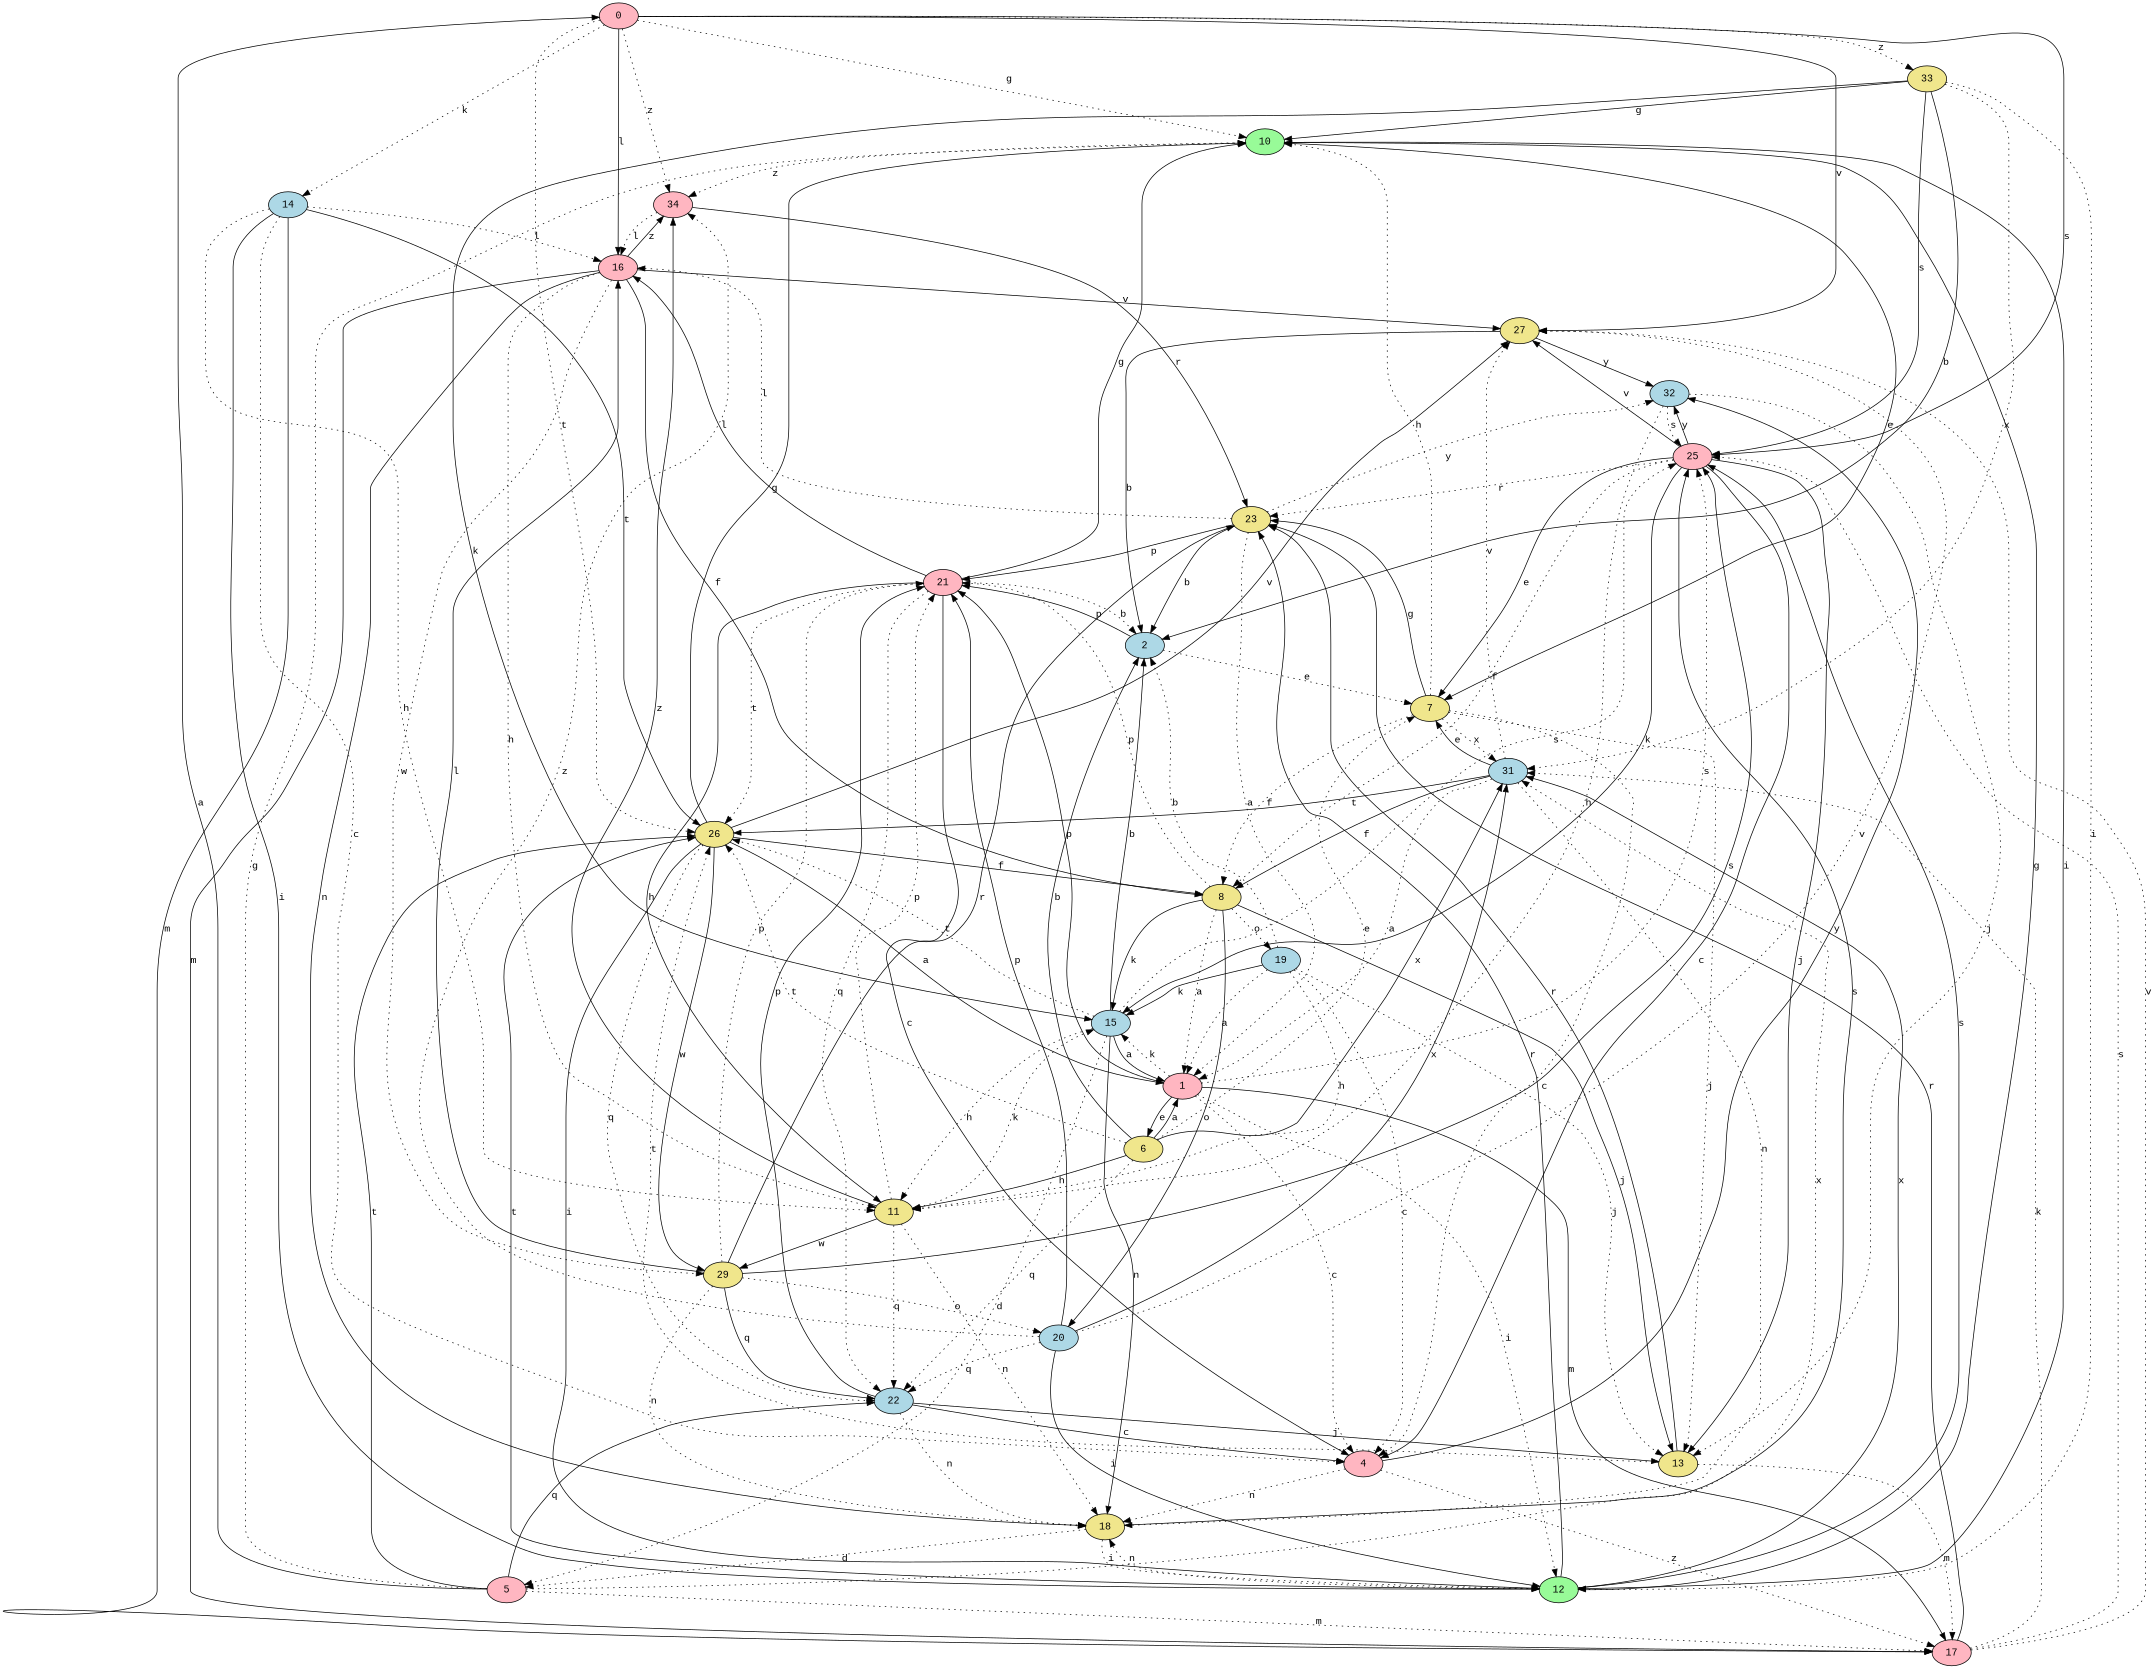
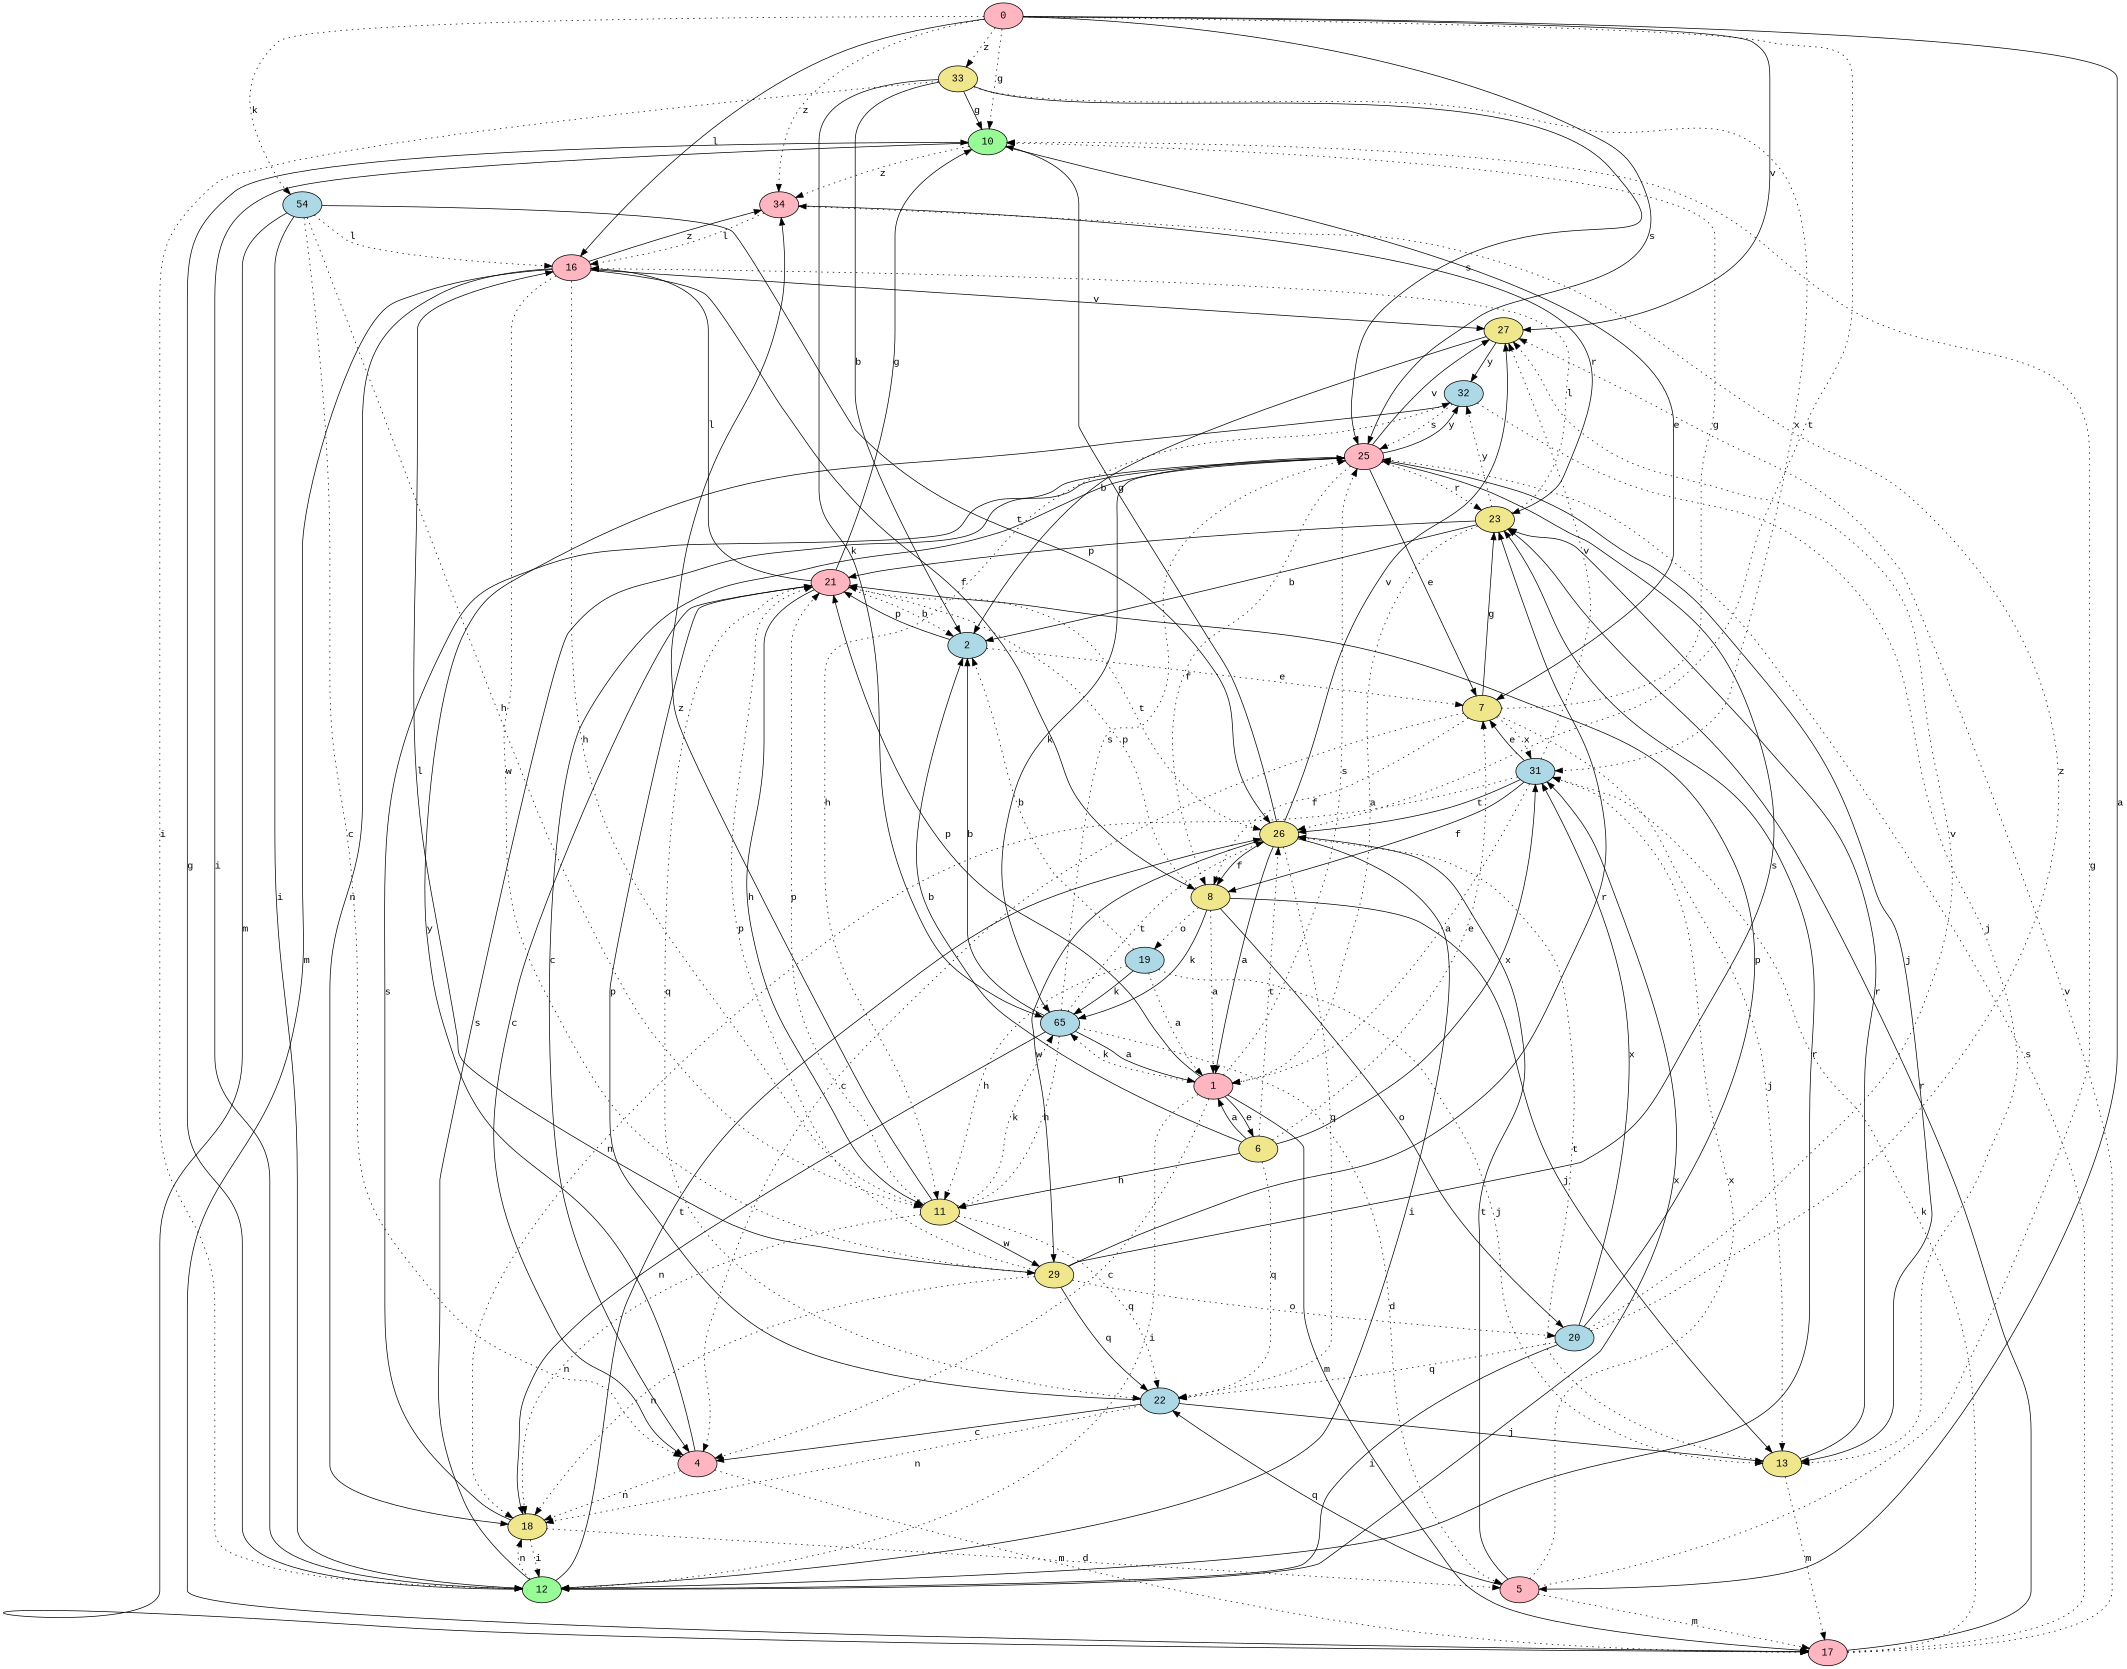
  strict digraph {
    fontname="Liberation Mono"
    node [fillcolor=khaki fontname="Liberation Mono" style=filled]
    edge [fontname="Liberation Mono" style=solid]
    0 [fillcolor=lightpink]
    10 [fillcolor=palegreen]
-   14 [fillcolor=lightblue]
+   14 [fillcolor=lightblue label=54]
    16 [fillcolor=lightpink]
    25 [fillcolor=lightpink]
    26
    27
    33
    34 [fillcolor=lightpink]
    12 [fillcolor=palegreen]
    7
    4 [fillcolor=lightpink]
    17 [fillcolor=lightpink]
    11
    18
    8
    29
-   15 [fillcolor=lightblue]
+   15 [fillcolor=lightblue label=65]
    32 [fillcolor=lightblue]
    13
    23
    1 [fillcolor=lightpink]
    22 [fillcolor=lightblue]
    2 [fillcolor=lightblue]
    31 [fillcolor=lightblue]
    6
    21 [fillcolor=lightpink]
    5 [fillcolor=lightpink]
    19 [fillcolor=lightblue]
    20 [fillcolor=lightblue]
    0 -> 10 [label=g style=dotted]
    0 -> 14 [label=k style=dotted]
    0 -> 16 [label=l]
    0 -> 25 [label=s]
    0 -> 26 [label=t style=dotted]
    0 -> 27 [label=v]
    0 -> 33 [label=z style=dotted]
    0 -> 34 [label=z style=dotted]
    10 -> 34 [label=z style=dotted]
    10 -> 12 [label=i]
    10 -> 7 [label=e]
    14 -> 16 [label=l style=dotted]
    14 -> 26 [label=t]
    14 -> 12 [label=i]
    14 -> 4 [label=c style=dotted]
    14 -> 17 [label=m]
    14 -> 11 [label=h style=dotted]
    16 -> 27 [label=v]
    16 -> 34 [label=z]
    16 -> 17 [label=m]
    16 -> 11 [label=h style=dotted]
    16 -> 18 [label=n]
    16 -> 8 [label=f]
    16 -> 29 [label=w style=dotted]
    25 -> 27 [label=v]
    25 -> 7 [label=e]
    25 -> 4 [label=c]
    25 -> 8 [label=f style=dotted]
    25 -> 15 [label=k]
    25 -> 32 [label=y]
    25 -> 13 [label=j]
    25 -> 23 [label=r style=dotted]
    26 -> 10 [label=g]
    26 -> 27 [label=v]
    26 -> 12 [label=i]
    26 -> 8 [label=f]
    26 -> 29 [label=w]
    26 -> 1 [label=a]
    26 -> 22 [label=q style=dotted]
    27 -> 32 [label=y]
    27 -> 2 [label=b]
    33 -> 10 [label=g]
    33 -> 25 [label=s]
    33 -> 12 [label=i style=dotted]
    33 -> 15 [label=k]
    33 -> 2 [label=b]
    33 -> 31 [label=x style=dotted]
    34 -> 16 [label=l style=dotted]
    34 -> 23 [label=r]
    12 -> 10 [label=g]
    12 -> 25 [label=s]
    12 -> 26 [label=t]
    12 -> 18 [label=n style=dotted]
    12 -> 23 [label=r]
    12 -> 31 [label=x]
-   7 -> 10 [label=h style=dotted]
+   7 -> 10 [label=g style=dotted]
    7 -> 4 [label=c style=dotted]
    7 -> 8 [label=f style=dotted]
    7 -> 13 [label=j style=dotted]
    7 -> 23 [label=g]
    7 -> 31 [label=x style=dotted]
-   4 -> 17 [label=z style=dotted]
+   4 -> 17 [label=m style=dotted]
    4 -> 18 [label=n style=dotted]
    4 -> 32 [label=y]
    17 -> 25 [label=s style=dotted]
    17 -> 27 [label=v style=dotted]
    17 -> 23 [label=r]
    17 -> 31 [label=k style=dotted]
    11 -> 34 [label=z]
    11 -> 18 [label=n style=dotted]
    11 -> 29 [label=w]
    11 -> 15 [label=k style=dotted]
    11 -> 22 [label=q style=dotted]
    11 -> 21 [label=p style=dotted]
    18 -> 25 [label=s]
    18 -> 12 [label=i style=dotted]
    18 -> 5 [label=d style=dotted]
    8 -> 15 [label=k]
    8 -> 13 [label=j]
    8 -> 1 [label=a style=dotted]
    8 -> 21 [label=p style=dotted]
    8 -> 19 [label=o style=dotted]
    8 -> 20 [label=o]
    29 -> 16 [label=l]
    29 -> 25 [label=s]
    29 -> 18 [label=n style=dotted]
    29 -> 23 [label=r]
    29 -> 22 [label=q]
    29 -> 21 [label=p style=dotted]
    29 -> 20 [label=o style=dotted]
    15 -> 25 [label=s style=dotted]
    15 -> 26 [label=t style=dotted]
    15 -> 11 [label=h style=dotted]
    15 -> 18 [label=n]
    15 -> 1 [label=a]
    15 -> 2 [label=b]
    15 -> 5 [label=d style=dotted]
    32 -> 25 [label=s style=dotted]
    32 -> 11 [label=h style=dotted]
    32 -> 13 [label=j style=dotted]
    13 -> 26 [label=t style=dotted]
    13 -> 17 [label=m style=dotted]
    13 -> 23 [label=r]
    23 -> 16 [label=l style=dotted]
    23 -> 32 [label=y style=dotted]
    23 -> 1 [label=a style=dotted]
    23 -> 2 [label=b]
    23 -> 21 [label=p]
    1 -> 25 [label=s style=dotted]
    1 -> 12 [label=i style=dotted]
    1 -> 4 [label=c style=dotted]
    1 -> 17 [label=m]
    1 -> 15 [label=k style=dotted]
    1 -> 6 [label=e]
    1 -> 21 [label=p]
    22 -> 4 [label=c]
    22 -> 18 [label=n style=dotted]
    22 -> 13 [label=j]
    22 -> 21 [label=p]
    2 -> 7 [label=e style=dotted]
    2 -> 21 [label=p]
    31 -> 26 [label=t]
    31 -> 27 [label=v style=dotted]
    31 -> 7 [label=e]
    31 -> 18 [label=n style=dotted]
    31 -> 8 [label=f]
    31 -> 1 [label=a style=dotted]
    6 -> 26 [label=t style=dotted]
    6 -> 7 [label=e style=dotted]
    6 -> 11 [label=h]
    6 -> 1 [label=a]
    6 -> 22 [label=q style=dotted]
    6 -> 2 [label=b]
    6 -> 31 [label=x]
    21 -> 10 [label=g]
    21 -> 16 [label=l]
    21 -> 26 [label=t style=dotted]
    21 -> 4 [label=c]
    21 -> 11 [label=h]
    21 -> 22 [label=q style=dotted]
    21 -> 2 [label=b style=dotted]
-   5 -> 0 [label=a]
+   0 -> 5 [label=a]
    5 -> 10 [label=g style=dotted]
    5 -> 26 [label=t]
    5 -> 17 [label=m style=dotted]
    5 -> 22 [label=q]
    5 -> 31 [label=x style=dotted]
-   19 -> 4 [label=c style=dotted]
    19 -> 11 [label=h style=dotted]
    19 -> 15 [label=k]
    19 -> 13 [label=j style=dotted]
    19 -> 1 [label=a style=dotted]
    19 -> 2 [label=b style=dotted]
    20 -> 27 [label=v style=dotted]
    20 -> 34 [label=z style=dotted]
    20 -> 12 [label=i]
    20 -> 22 [label=q style=dotted]
    20 -> 31 [label=x]
    20 -> 21 [label=p]
  }
